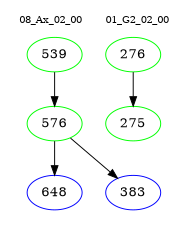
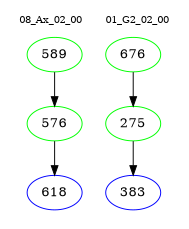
  digraph {
    node [color=green]
    edge [color=black]
-   n1 [label=539]
+   n1 [label=589]
    n2 [label=576]
-   n3 [color=blue label=648]
-   n4 [label=276]
+   n3 [color=blue label=618]
+   n4 [label=676]
    n5 [label=275]
    n6 [color=blue label=383]
    subgraph cluster_1 {
      color=white
      fontsize=10
      label="08_Ax_02_00"
      n1
      n2
      n3
    }
    subgraph cluster_2 {
      color=white
      fontsize=10
      label="01_G2_02_00"
      n4
      n5
      n6
    }
    n1 -> n2
    n2 -> n3
    n4 -> n5
-   n2 -> n6
+   n5 -> n6
  }
